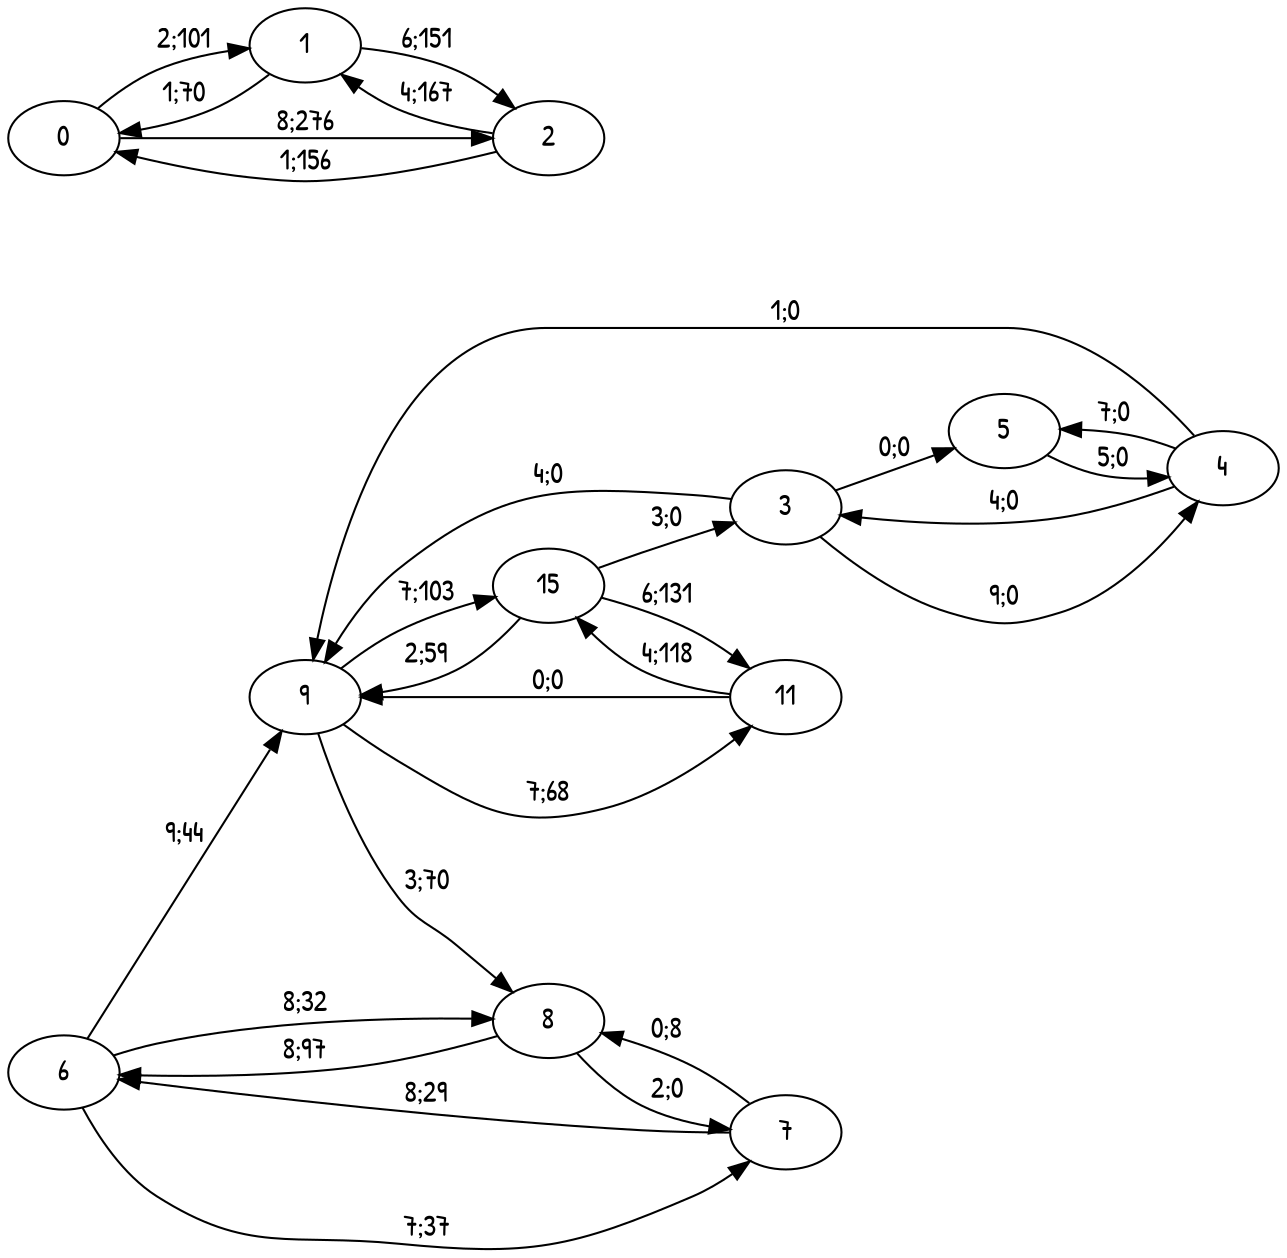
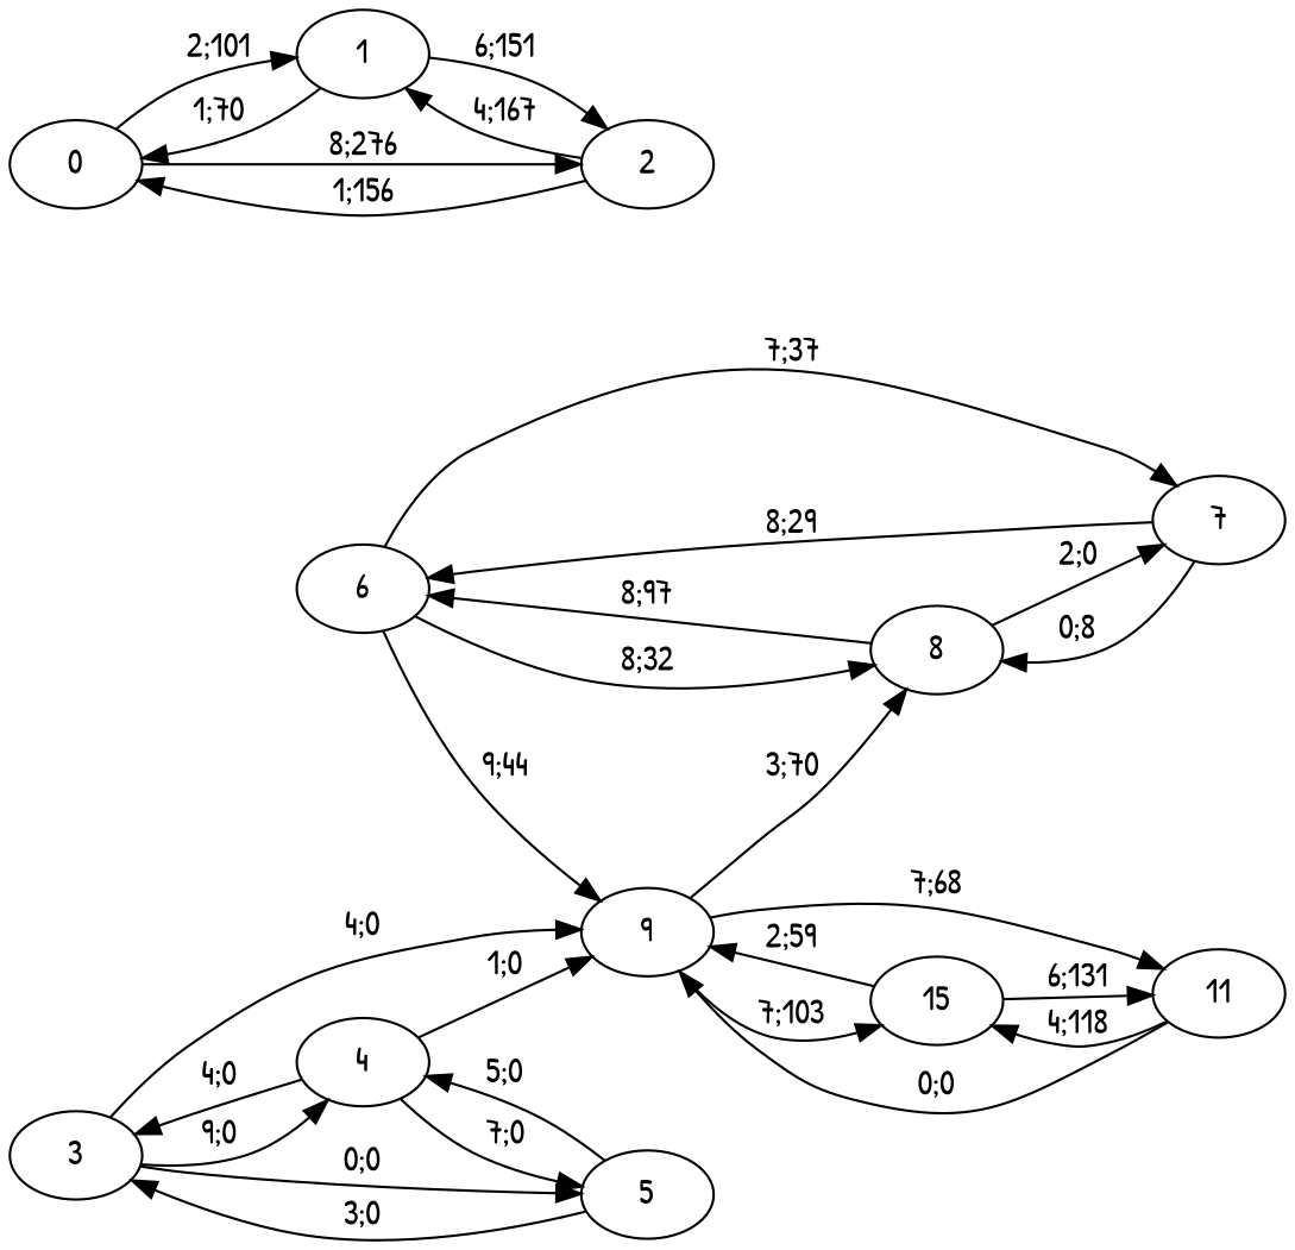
  digraph {
    fontname="Patrick Hand"
    rankdir=LR
    node [fontname="Patrick Hand"]
    edge [color=black fontname="Patrick Hand"]
    6
    9
    7
    8
    n5 [label=15]
    11
    0
    1
    2
    3
    4
    5
    6 -> 9 [label="9;44"]
    6 -> 7 [label="7;37"]
    6 -> 8 [label="8;32"]
    9 -> 8 [label="3;70"]
    9 -> n5 [label="7;103"]
    9 -> 11 [label="7;68"]
    7 -> 6 [label="8;29"]
    7 -> 8 [label="0;8"]
    8 -> 6 [label="8;97"]
    8 -> 7 [label="2;0"]
    n5 -> 9 [label="2;59"]
    n5 -> 11 [label="6;131"]
    11 -> 9 [label="0;0"]
    11 -> n5 [label="4;118"]
    0 -> 1 [label="2;101"]
    0 -> 2 [label="8;276"]
    1 -> 0 [label="1;70"]
    1 -> 2 [label="6;151"]
    2 -> 0 [label="1;156"]
    2 -> 1 [label="4;167"]
    3 -> 9 [label="4;0"]
    3 -> 4 [label="9;0"]
    3 -> 5 [label="0;0"]
    4 -> 9 [label="1;0"]
    4 -> 3 [label="4;0"]
    4 -> 5 [label="7;0"]
-   n5 -> 3 [label="3;0"]
+   5 -> 3 [label="3;0"]
    5 -> 4 [label="5;0"]
  }
